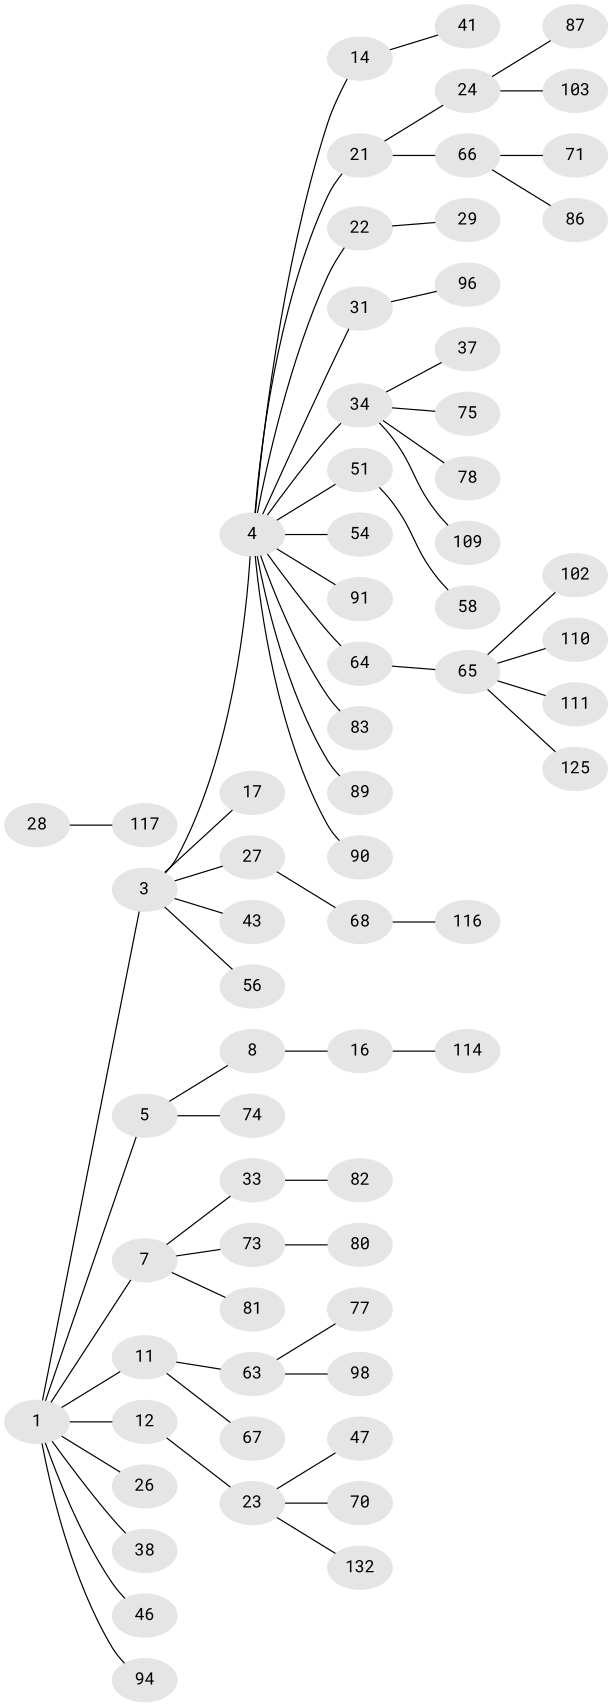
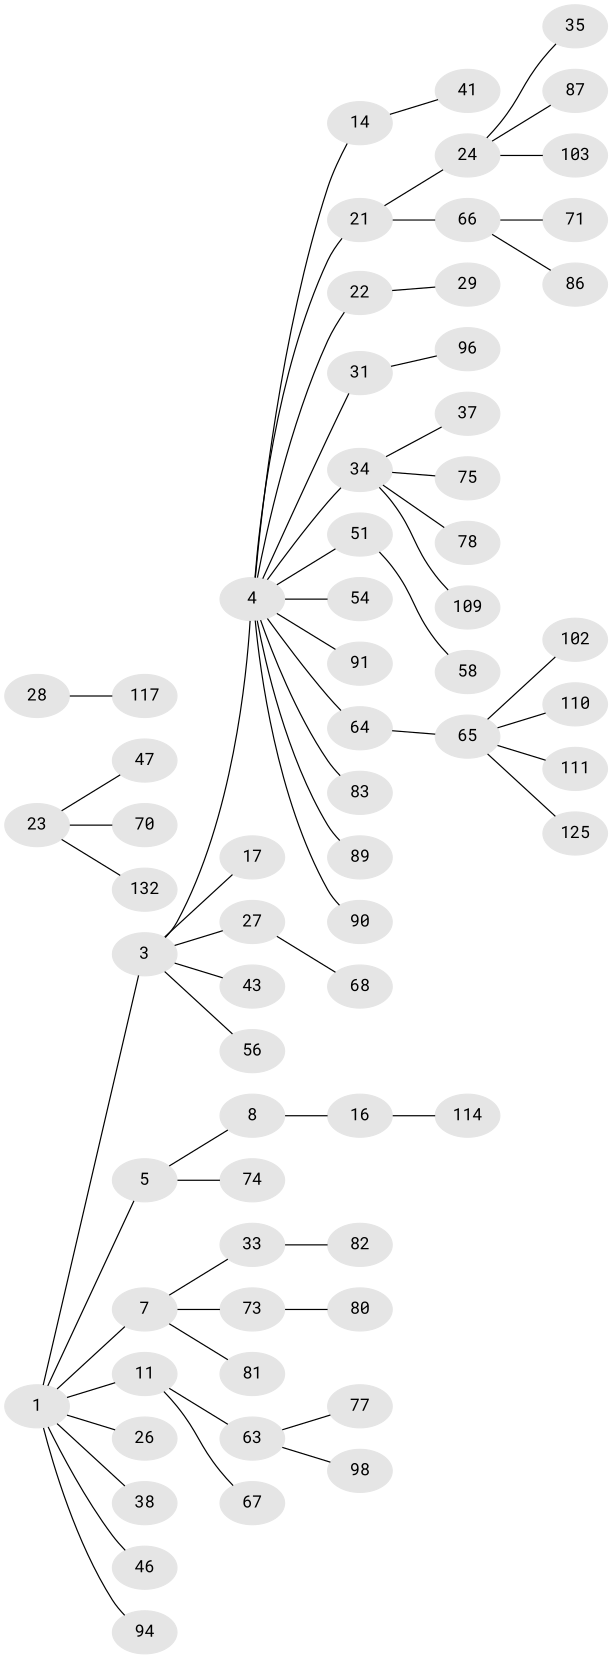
  graph {
    fontname="Roboto Mono"
    rankdir=LR
    node [color=gray90 fontname="Roboto Mono" style=filled]
    edge [fontname="Roboto Mono"]
    1 [super="+2"]
    3 [super="+10"]
    5 [super="+53+44+134"]
    7 [super="+52"]
    11 [super="+15+19+92"]
-   12
    26 [super="+45+91"]
    38
    46
    94
    4 [super="+9+6"]
    17
    27
    43
    56 [super="+100"]
    8
    74
    33 [super="+107+106"]
    73
    81
    63
    67
    23
    14 [super="+127+48"]
    21 [super="+60"]
    22 [super="+40+119+69"]
    31 [super="+93+50"]
    34 [super="+59+49"]
    51 [super="+55"]
    54 [super="+57"]
    n31 [label=91]
    64
    83 [super="+128+99"]
    89
    90
    68
    28
    117
    41 [super="+62"]
    24 [super="+30"]
    66
    29 [super="+113"]
    96
    37 [super="+95"]
    75
    78 [super="+101"]
    109 [super="+118"]
    58
    65
    16 [super="+36+124+115+72+88"]
    82
    80 [super="+129"]
    114
    77
    98 [super="+135"]
    47
    70 [super="+79"]
    132
+   35 [super="+122"]
    87 [super="+121"]
    103 [super="+131"]
    71
    86 [super="+112"]
-   116
    102
    110
    111
    125
    1 -- 3
    1 -- 5
    1 -- 7
    1 -- 11
-   1 -- 12
    1 -- 26
    1 -- 38
    1 -- 46
    1 -- 94
    3 -- 4
    3 -- 17
    3 -- 27
    3 -- 43
    3 -- 56
    5 -- 8
    5 -- 74
    7 -- 33
    7 -- 73
    7 -- 81
    11 -- 63
    11 -- 67
-   12 -- 23
    4 -- 14
    4 -- 21
    4 -- 22
    4 -- 31
    4 -- 34
    4 -- 51
    4 -- 54
    4 -- n31
    4 -- 64
    4 -- 83
    4 -- 89
    4 -- 90
    27 -- 68
    8 -- 16
    33 -- 82
    73 -- 80
    63 -- 77
    63 -- 98
    23 -- 47
    23 -- 70
    23 -- 132
    14 -- 41
    21 -- 24
    21 -- 66
    22 -- 29
    31 -- 96
    34 -- 37
    34 -- 75
    34 -- 78
    34 -- 109
    51 -- 58
    64 -- 65
-   68 -- 116
    28 -- 117
+   24 -- 35
    24 -- 87
    24 -- 103
    66 -- 71
    66 -- 86
    65 -- 102
    65 -- 110
    65 -- 111
    65 -- 125
    16 -- 114
  }
